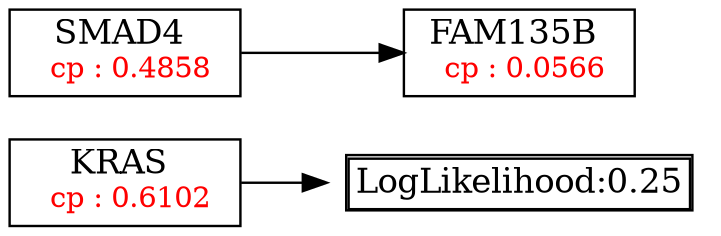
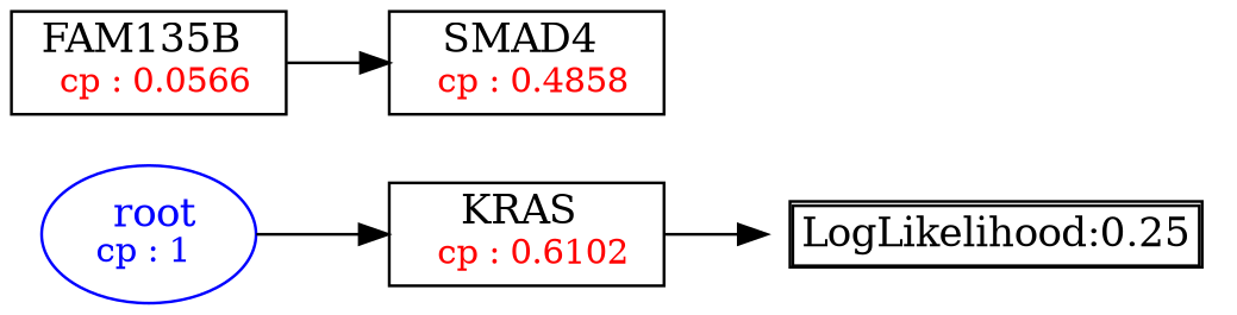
  digraph {
    fontsize=10
    rankdir=LR
    node [shape=box]
+   n1 [color=Blue label=<<font color='Blue'> root</font><br/><font color='Blue' POINT-SIZE='12'>cp : 1 </font>> shape=oval]
    n2 [label=<KRAS <br/> <font color='Red' POINT-SIZE='12'> cp : 0.6102 </font>>]
    n3 [label=<<TABLE BORDER="1" CELLBORDER="1" CELLSPACING="0" >     <TR><TD ALIGN="LEFT">LogLikelihood:0.25</TD></TR>     </TABLE>> shape=plaintext]
    n4 [label=<SMAD4 <br/> <font color='Red' POINT-SIZE='12'> cp : 0.4858 </font>>]
    n5 [label=<FAM135B <br/> <font color='Red' POINT-SIZE='12'> cp : 0.0566 </font>>]
+   n1 -> n2
    n2 -> n3
-   n4 -> n5
+   n5 -> n4
  }
